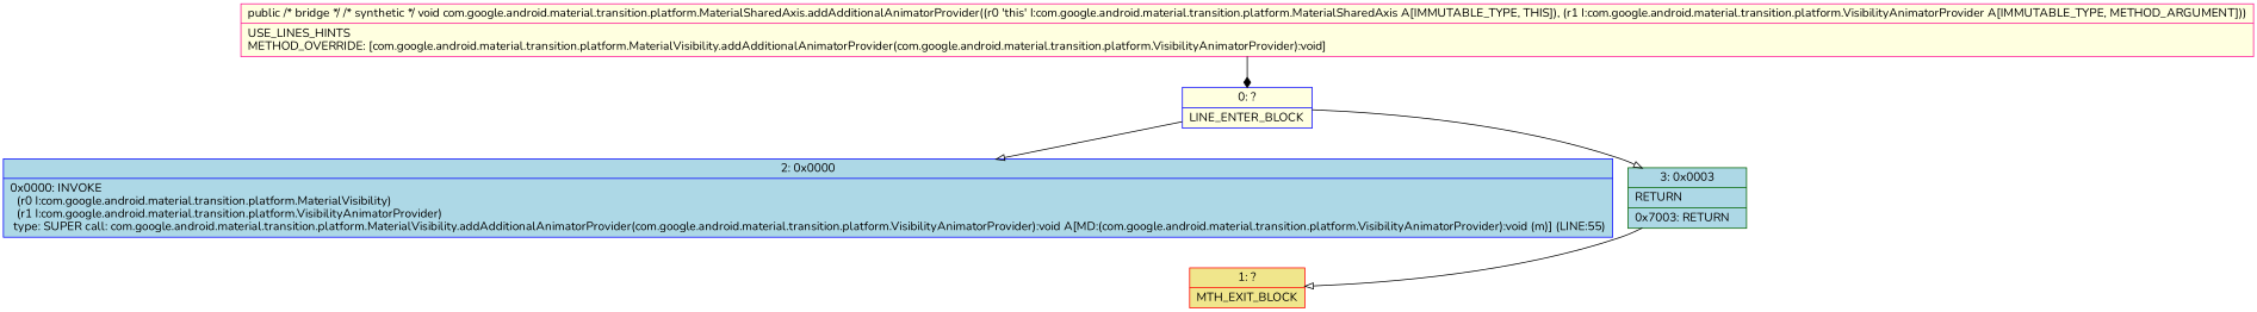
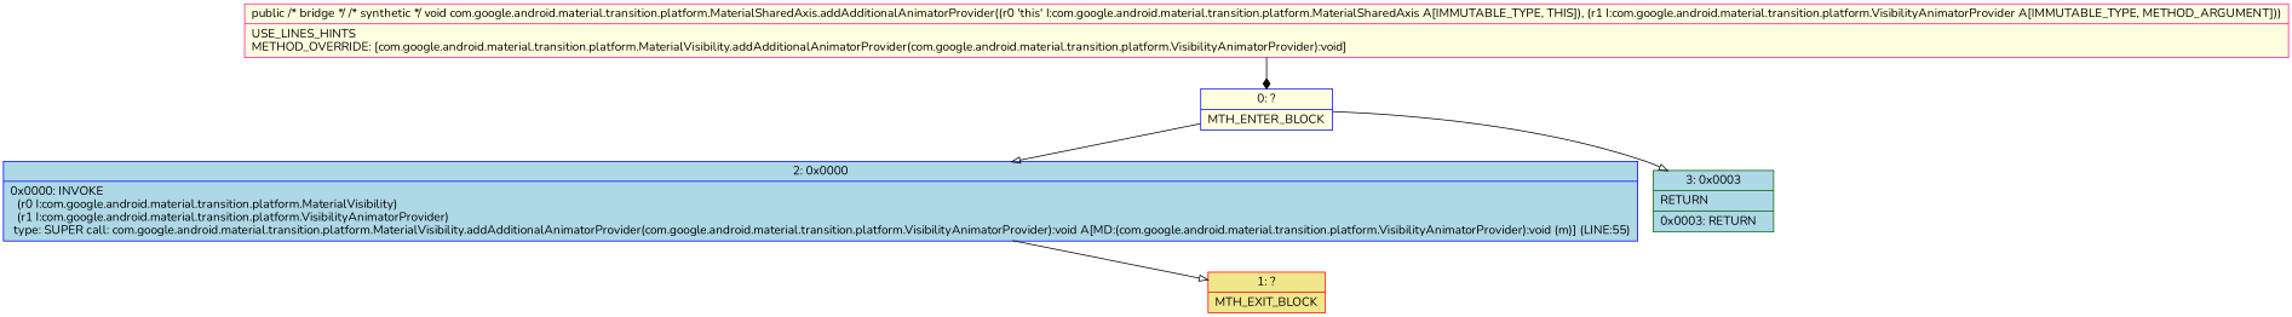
  digraph {
    fontname=Nunito
    node [color=blue fillcolor=lightyellow fontname=Nunito shape=record style=filled]
    edge [arrowhead=onormal fontname=Nunito]
-   n1 [label="{0\:\ ?|LINE_ENTER_BLOCK\l}"]
+   n1 [label="{0\:\ ?|MTH_ENTER_BLOCK\l}"]
    n2 [fillcolor=lightblue label="{2\:\ 0x0000|0x0000: INVOKE  \l  (r0 I:com.google.android.material.transition.platform.MaterialVisibility)\l  (r1 I:com.google.android.material.transition.platform.VisibilityAnimatorProvider)\l type: SUPER call: com.google.android.material.transition.platform.MaterialVisibility.addAdditionalAnimatorProvider(com.google.android.material.transition.platform.VisibilityAnimatorProvider):void A[MD:(com.google.android.material.transition.platform.VisibilityAnimatorProvider):void (m)] (LINE:55)\l}"]
-   n3 [color=darkgreen fillcolor=lightblue label="{3\:\ 0x0003|RETURN\l|0x7003: RETURN   \l}"]
+   n3 [color=darkgreen fillcolor=lightblue label="{3\:\ 0x0003|RETURN\l|0x0003: RETURN   \l}"]
    n4 [color=red fillcolor=khaki label="{1\:\ ?|MTH_EXIT_BLOCK\l}"]
    n5 [color=deeppink label="{public \/* bridge *\/ \/* synthetic *\/ void com.google.android.material.transition.platform.MaterialSharedAxis.addAdditionalAnimatorProvider((r0 'this' I:com.google.android.material.transition.platform.MaterialSharedAxis A[IMMUTABLE_TYPE, THIS]), (r1 I:com.google.android.material.transition.platform.VisibilityAnimatorProvider A[IMMUTABLE_TYPE, METHOD_ARGUMENT]))  | USE_LINES_HINTS\lMETHOD_OVERRIDE: [com.google.android.material.transition.platform.MaterialVisibility.addAdditionalAnimatorProvider(com.google.android.material.transition.platform.VisibilityAnimatorProvider):void]\l}"]
    n1 -> n2
    n1 -> n3
-   n3 -> n4
+   n2 -> n4
    n5 -> n1 [arrowhead=diamond]
  }
